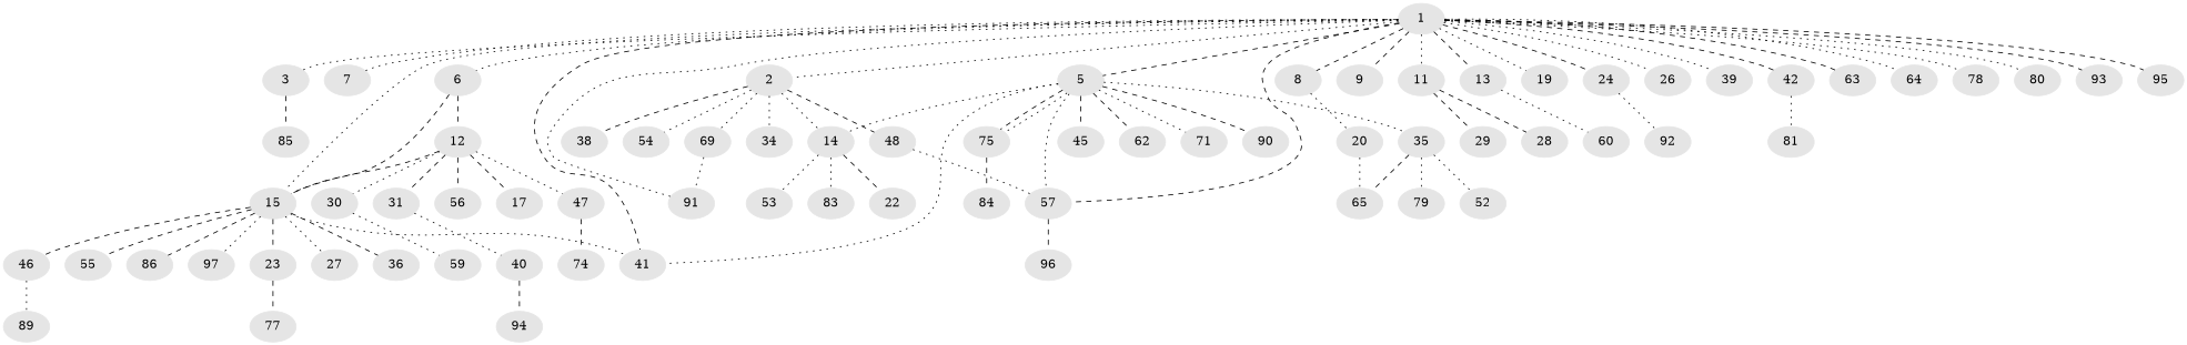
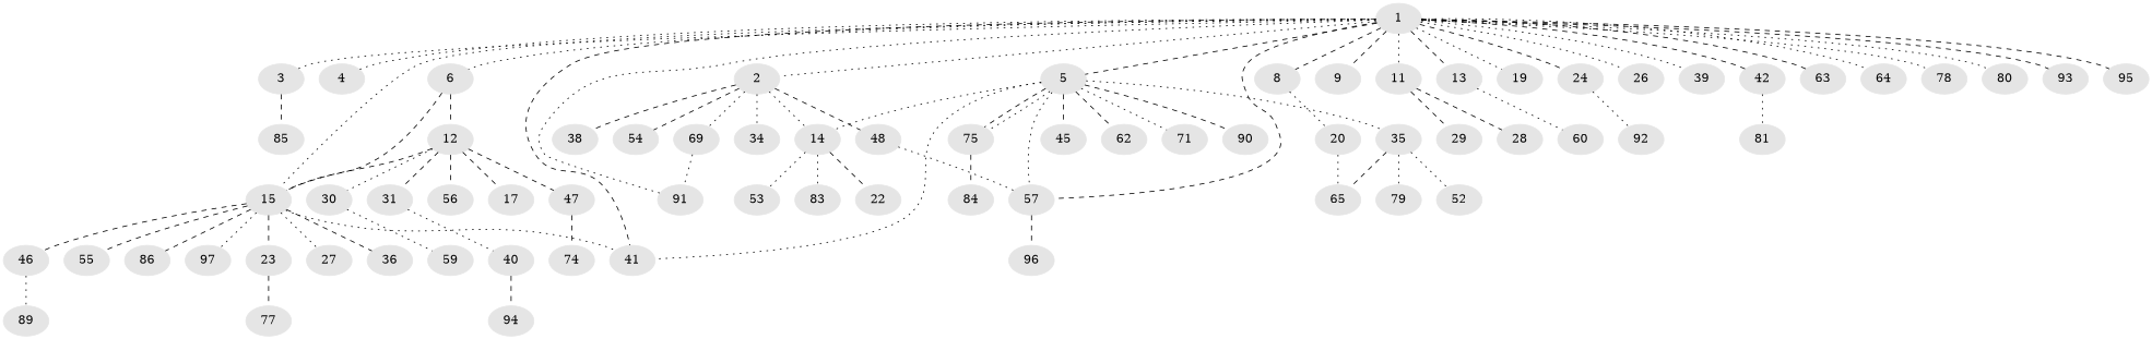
  graph {
    fontname="DejaVu Serif"
    node [color=gray90 fontname="DejaVu Serif" style=filled]
    edge [fontname="DejaVu Serif" style=dotted]
    1 [super="+2"]
    3 [super="+61"]
-   4 [label=7]
+   4
    5 [super="+10"]
    6
    n6 [label=2 super="+44"]
    8
    9 [super="+21"]
    11 [super="+16"]
    13 [super="+37"]
    15 [super="+70"]
    19
    24 [super="+25"]
    26
    39
    41 [super="+49"]
    42 [super="+73"]
    57 [super="+68"]
    63 [super="+72"]
    64
    78
    80
    91
    93
    95
    85
    14 [super="+18"]
    35 [super="+50"]
    45
    62
    71
    75 [super="+76"]
    90
    12 [super="+43"]
    34
    38
    48
    54 [super="+58"]
    69
    20 [super="+33"]
    28
    29 [super="+87"]
    60
    23 [super="+66"]
    27
    36
    46
    55
    86
    97
    92
    81
    96
    22 [super="+88"]
    53
    83
    65
    52
    79
    84
    17
    30 [super="+32"]
    31 [super="+67"]
    47 [super="+51"]
    56
    59
    40
    74 [super="+82"]
    77
    89
    94
    1 -- 3 [weight=2]
    1 -- 4
    1 -- 5 [style=dashed]
    1 -- 6
    1 -- n6
    1 -- 8 [style=dashed]
    1 -- 9 [style=dashed]
    1 -- 11
    1 -- 13 [style=dashed]
    1 -- 15
    1 -- 19
    1 -- 24 [style=dashed]
    1 -- 26
    1 -- 39
    1 -- 41 [style=dashed]
    1 -- 42 [style=dashed]
    1 -- 57 [style=dashed]
    1 -- 63 [style=dashed]
    1 -- 64
    1 -- 78
    1 -- 80
    1 -- 91
    1 -- 93 [style=dashed]
    1 -- 95 [style=dashed]
    3 -- 85 [style=dashed]
    5 -- 41
    5 -- 57
    5 -- 14
    5 -- 35
    5 -- 45 [style=dashed]
    5 -- 62 [style=dashed]
    5 -- 71
    5 -- 75 [style=dashed]
    5 -- 75
    5 -- 90 [style=dashed]
    6 -- 15 [style=dashed]
    6 -- 12 [style=dashed]
    n6 -- 14
    n6 -- 34
    n6 -- 38 [style=dashed]
    n6 -- 48 [style=dashed]
-   n6 -- 54
+   n6 -- 54 [style=dashed]
    n6 -- 69
    8 -- 20
    11 -- 28 [style=dashed]
    11 -- 29 [style=dashed]
    13 -- 60
    15 -- 41
    15 -- 23 [style=dashed]
    15 -- 27
    15 -- 36 [style=dashed]
    15 -- 46 [style=dashed]
    15 -- 55 [style=dashed]
    15 -- 86 [style=dashed]
    15 -- 97
    24 -- 92
    42 -- 81
    57 -- 96 [style=dashed]
    14 -- 22 [style=dashed]
    14 -- 53
    14 -- 83
    35 -- 65 [style=dashed]
    35 -- 52
    35 -- 79
    75 -- 84 [style=dashed]
    12 -- 15 [style=dashed]
    12 -- 17 [style=dashed]
    12 -- 30
    12 -- 31 [style=dashed]
-   12 -- 47
+   12 -- 47 [style=dashed]
    12 -- 56 [style=dashed]
    48 -- 57
    69 -- 91
    20 -- 65
    23 -- 77 [style=dashed]
    46 -- 89
    30 -- 59
    31 -- 40
    47 -- 74 [style=dashed]
    40 -- 94 [style=dashed]
  }
